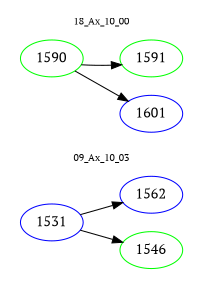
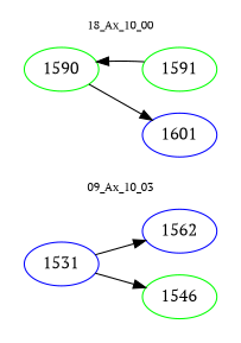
  digraph {
    fontname="PT Serif"
    rankdir=LR
    node [color=blue fontname="PT Serif"]
    edge [color=black fontname="PT Serif"]
    n1 [label=1531]
    n2 [color=green label=1546]
    n3 [label=1562]
    n4 [color=green label=1590]
    n5 [label=1601]
    n6 [color=green label=1591]
    subgraph cluster_1 {
      color=white
      fontsize=10
      label="09_Ax_10_03"
      n1
      n2
      n3
    }
    subgraph cluster_2 {
      color=white
      fontsize=10
      label="18_Ax_10_00"
      n4
      n5
      n6
    }
    n1 -> n2
    n1 -> n3
    n4 -> n5
-   n4 -> n6
+   n6 -> n4
  }
